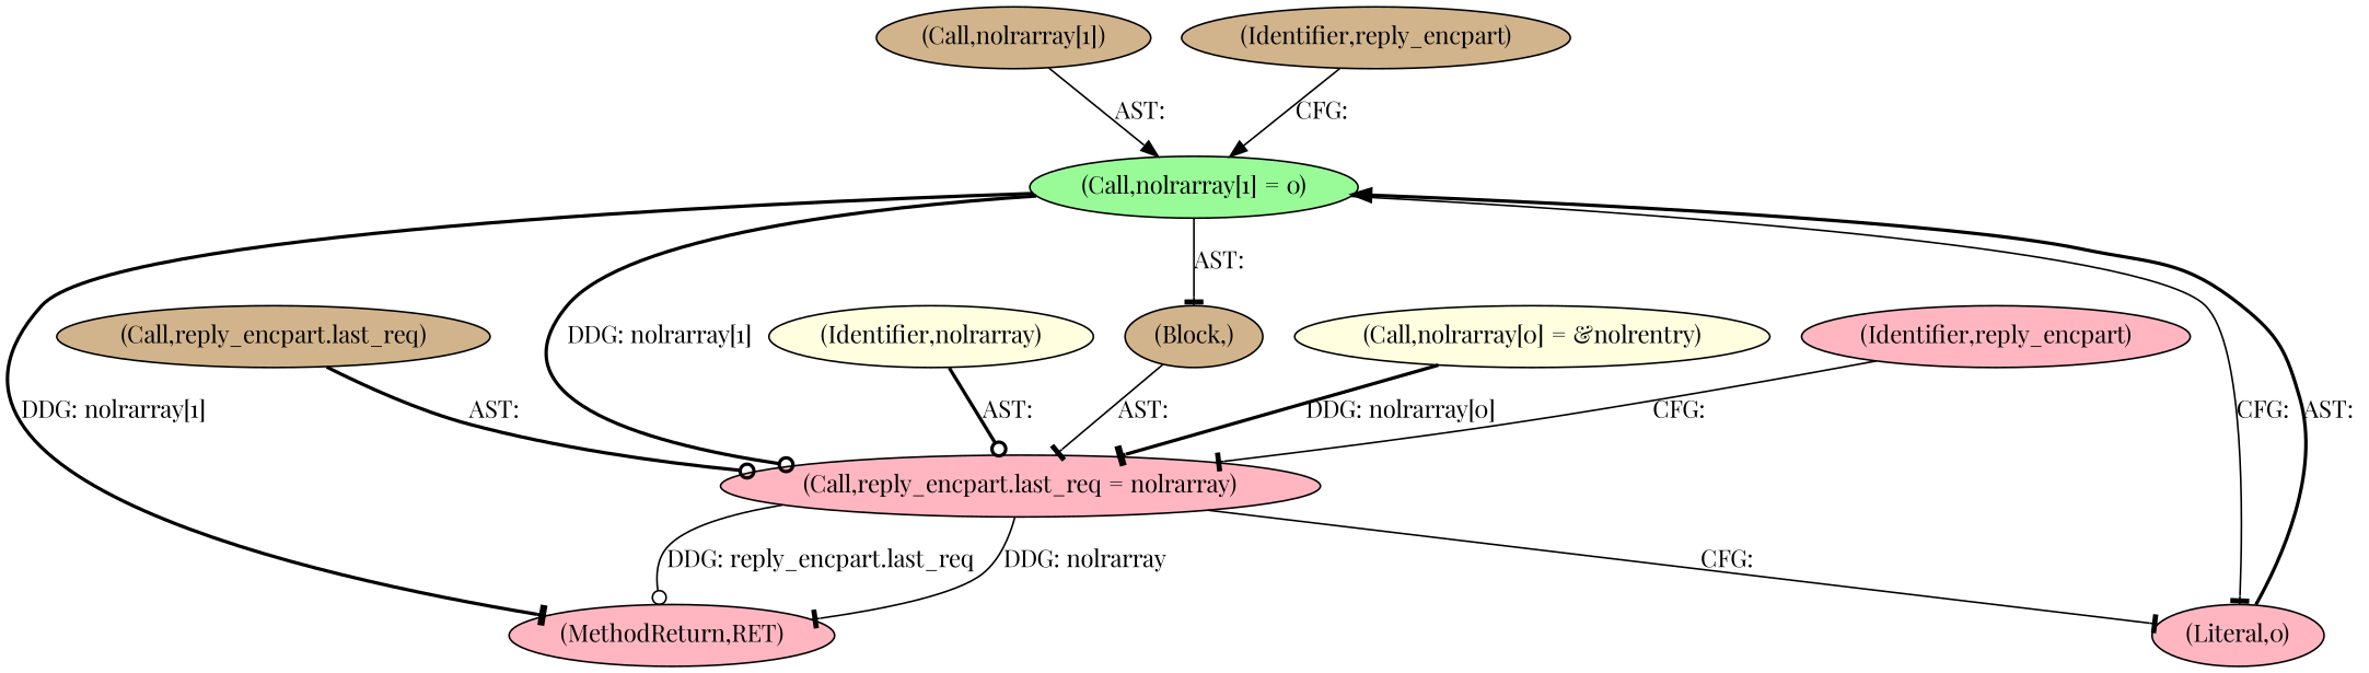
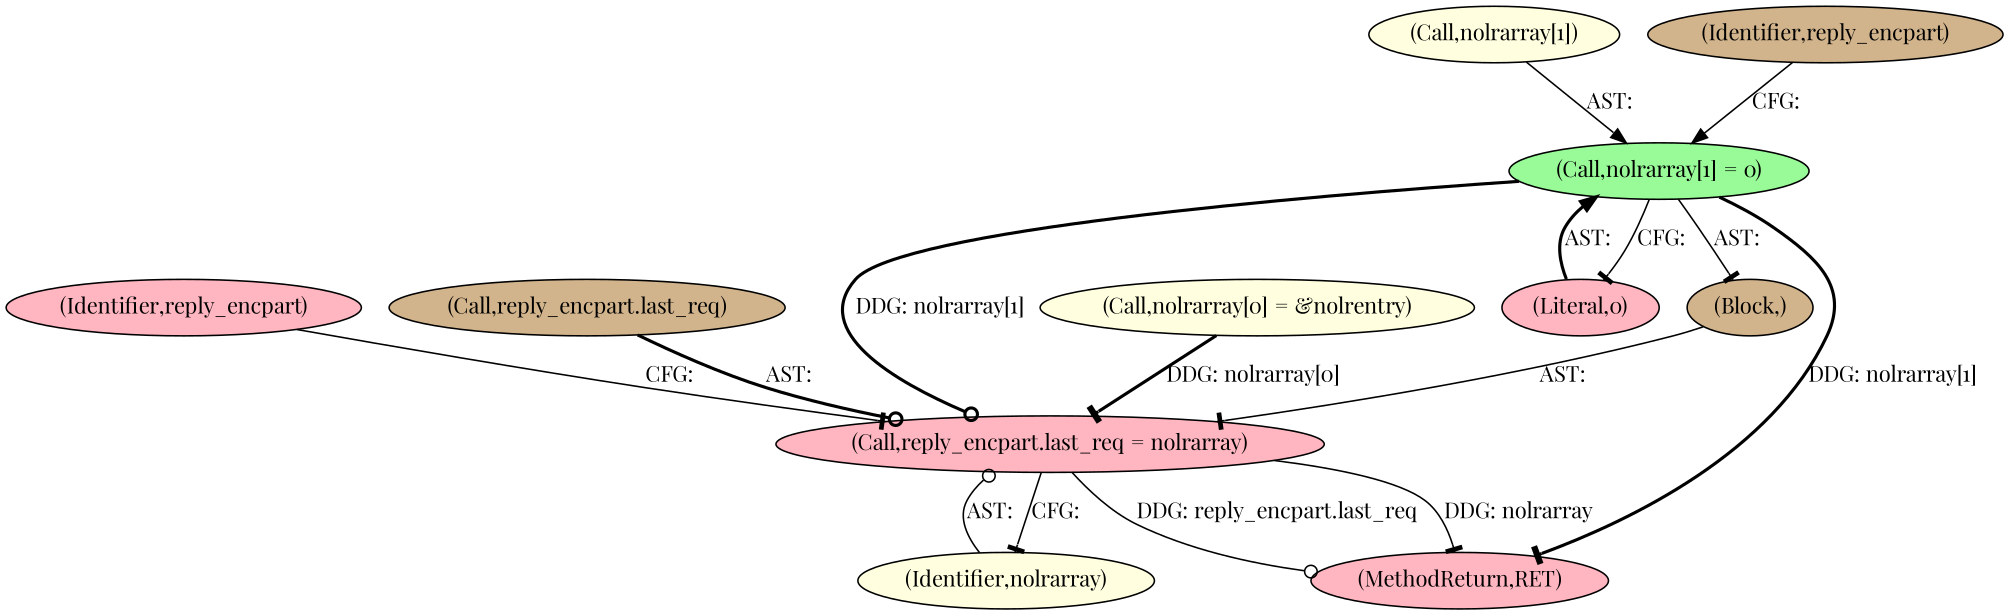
  digraph {
    fontname="Playfair Display"
    node [fillcolor=lightpink fontname="Playfair Display" style=filled]
    edge [arrowhead=tee fontname="Playfair Display" style=solid]
    n1 [fillcolor=palegreen label="(Call,nolrarray[1] = 0)"]
    n2 [label="(Call,reply_encpart.last_req = nolrarray)"]
    n3 [label="(Literal,0)"]
    n4 [label="(MethodReturn,RET)"]
    n5 [fillcolor=tan label="(Block,)"]
    n6 [fillcolor=lightyellow label="(Identifier,nolrarray)"]
    n7 [fillcolor=lightyellow label="(Call,nolrarray[0] = &nolrentry)"]
-   n8 [fillcolor=tan label="(Call,nolrarray[1])"]
+   n8 [fillcolor=lightyellow label="(Call,nolrarray[1])"]
    n9 [label="(Identifier,reply_encpart)"]
    n10 [fillcolor=tan label="(Identifier,reply_encpart)"]
    n11 [fillcolor=tan label="(Call,reply_encpart.last_req)"]
    n1 -> n2 [arrowhead=odot label="DDG: nolrarray[1]" style=bold]
    n1 -> n3 [label="CFG: "]
    n1 -> n4 [label="DDG: nolrarray[1]" style=bold]
    n1 -> n5 [label="AST: "]
    n2 -> n4 [label="DDG: nolrarray"]
    n2 -> n4 [arrowhead=odot label="DDG: reply_encpart.last_req"]
-   n2 -> n3 [label="CFG: "]
+   n2 -> n6 [label="CFG: "]
    n3 -> n1 [arrowhead=normal label="AST: " style=bold]
    n5 -> n2 [label="AST: "]
-   n6 -> n2 [arrowhead=odot label="AST: " style=bold]
+   n6 -> n2 [arrowhead=odot label="AST: "]
    n7 -> n2 [label="DDG: nolrarray[0]" style=bold]
    n8 -> n1 [arrowhead=normal label="AST: "]
    n9 -> n2 [label="CFG: "]
    n10 -> n1 [arrowhead=normal label="CFG: "]
    n11 -> n2 [arrowhead=odot label="AST: " style=bold]
  }
